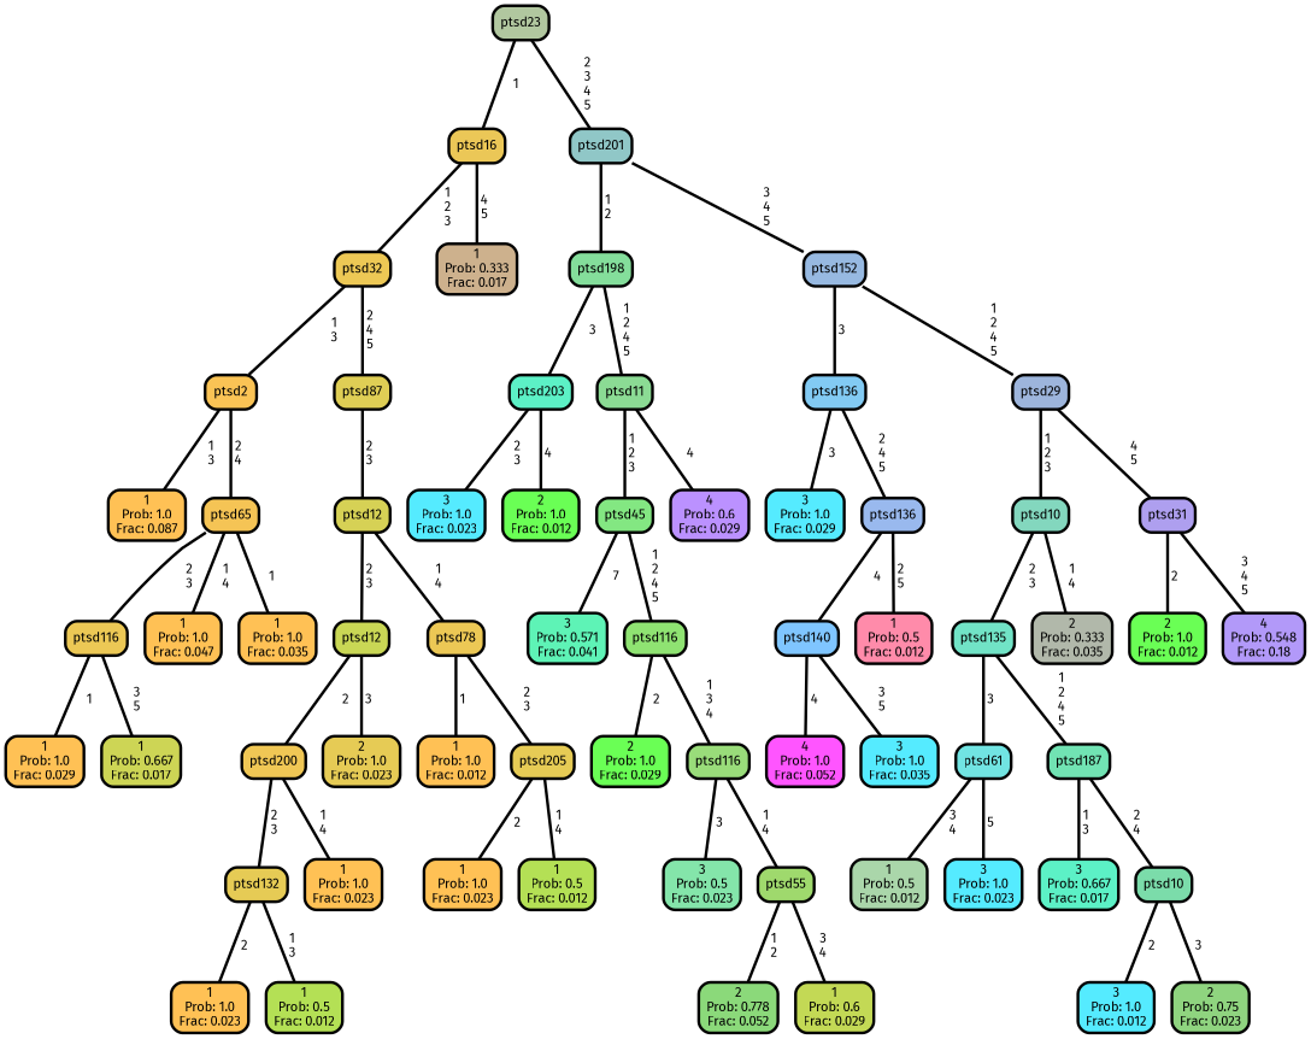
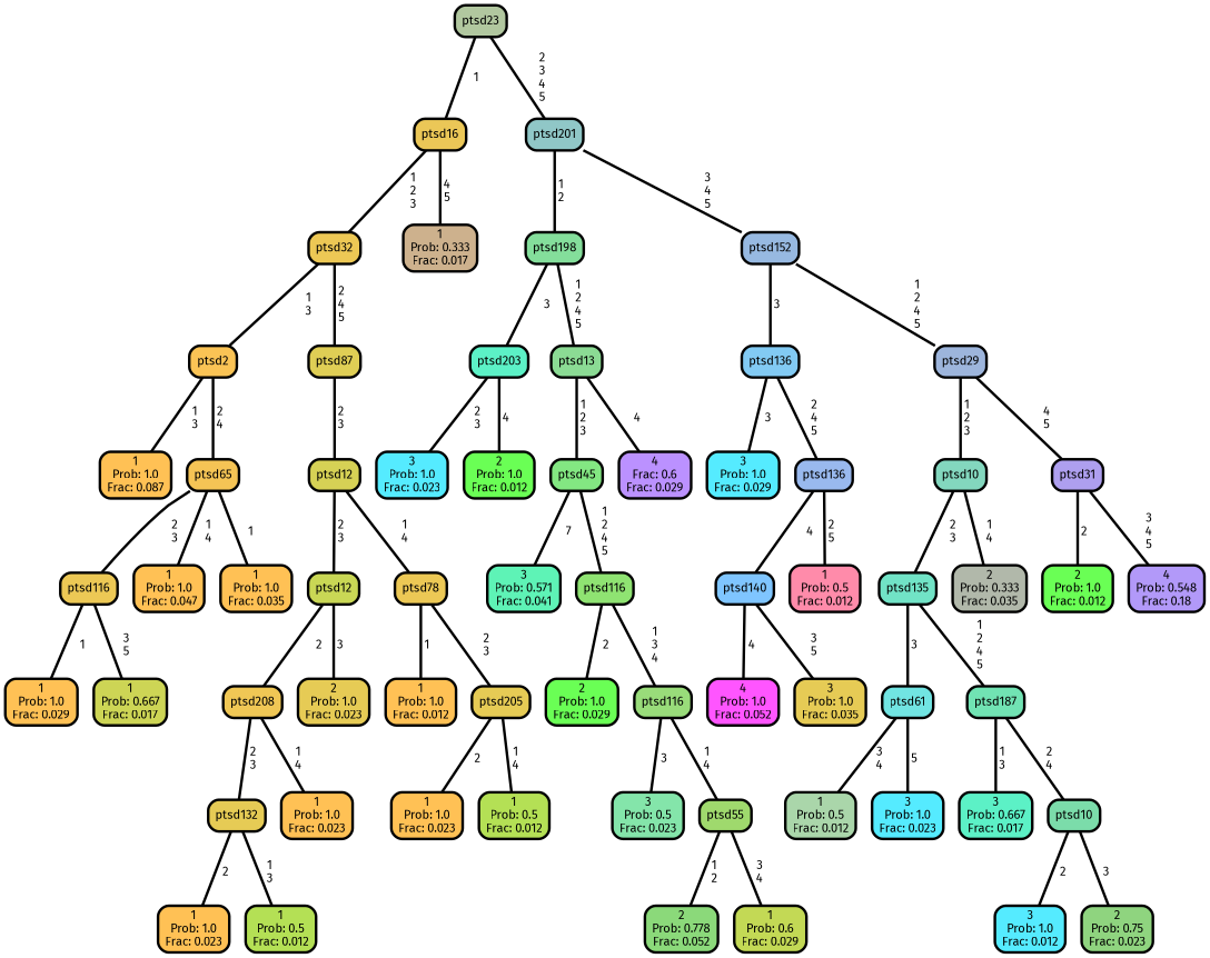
  graph {
    fontname="Fira Sans"
    ranksep="0 equally"
    splines=straight
    node [color=black fillcolor="#ffc155" fontcolor=black fontname="Fira Sans" penwidth=3 shape=box style="filled, rounded"]
    edge [color=black fontname="Fira Sans" penwidth=3]
    n1 [label="1\nProb: 1.0\nFrac: 0.087"]
    n2 [fillcolor="#fac355" label=ptsd2]
    n3 [fillcolor="#f5c455" label=ptsd65]
    n4 [fillcolor="#ecc855" label=ptsd116]
    n5 [label="1\nProb: 1.0\nFrac: 0.047"]
    n6 [label="1\nProb: 1.0\nFrac: 0.035"]
    n7 [label="1\nProb: 1.0\nFrac: 0.029"]
    n8 [fillcolor="#cdd555" label="1\nProb: 0.667\nFrac: 0.017"]
    n9 [fillcolor="#edc855" label=ptsd32]
    n10 [fillcolor="#dfce55" label=ptsd87]
    n11 [fillcolor="#d6d155" label=ptsd12]
    n12 [fillcolor="#c9d755" label=ptsd12]
    n13 [fillcolor="#ecc855" label=ptsd78]
    n14 [label="1\nProb: 1.0\nFrac: 0.023"]
    n15 [fillcolor="#e6cb55" label=ptsd132]
    n16 [fillcolor="#b4e055" label="1\nProb: 0.5\nFrac: 0.012"]
-   n17 [fillcolor="#f0c755" label=ptsd200]
+   n17 [fillcolor="#f0c755" label=ptsd208]
    n18 [label="1\nProb: 1.0\nFrac: 0.023"]
    n19 [fillcolor="#e6cb55" label="2\nProb: 1.0\nFrac: 0.023"]
    n20 [label="1\nProb: 1.0\nFrac: 0.012"]
    n21 [fillcolor="#e6cb55" label=ptsd205]
    n22 [label="1\nProb: 1.0\nFrac: 0.023"]
    n23 [fillcolor="#b4e055" label="1\nProb: 0.5\nFrac: 0.012"]
    n24 [fillcolor="#ebc757" label=ptsd16]
    n25 [fillcolor="#cdb18d" label="1\nProb: 0.333\nFrac: 0.017"]
    n26 [fillcolor="#b1c79f" label=ptsd23]
    n27 [fillcolor="#90c7c7" label=ptsd201]
    n28 [fillcolor="#84de9b" label=ptsd198]
    n29 [fillcolor="#97b9e1" label=ptsd152]
    n30 [fillcolor="#55ebff" label="3\nProb: 1.0\nFrac: 0.023"]
    n31 [fillcolor="#5cf1c6" label=ptsd203]
    n32 [fillcolor="#6aff55" label="2\nProb: 1.0\nFrac: 0.012"]
-   n33 [fillcolor="#8bdb94" label=ptsd11]
+   n33 [fillcolor="#8bdb94" label=ptsd13]
    n34 [fillcolor="#83e782" label=ptsd45]
-   n35 [fillcolor="#bb91ff" label="4\nProb: 0.6\nFrac: 0.029"]
+   n35 [fillcolor="#bb91ff" label="4\nFrac: 0.6\nFrac: 0.029"]
    n36 [fillcolor="#5ef3b6" label="3\nProb: 0.571\nFrac: 0.041"]
    n37 [fillcolor="#8fe372" label=ptsd116]
    n38 [fillcolor="#6aff55" label="2\nProb: 1.0\nFrac: 0.029"]
    n39 [fillcolor="#99dc7a" label=ptsd116]
    n40 [fillcolor="#84e5aa" label="3\nProb: 0.5\nFrac: 0.023"]
    n41 [fillcolor="#9fd96d" label=ptsd55]
    n42 [fillcolor="#8bd97a" label="2\nProb: 0.778\nFrac: 0.052"]
    n43 [fillcolor="#c3d955" label="1\nProb: 0.6\nFrac: 0.029"]
    n44 [fillcolor="#82caf3" label=ptsd136]
    n45 [fillcolor="#9db5dc" label=ptsd29]
    n46 [fillcolor="#55ebff" label="3\nProb: 1.0\nFrac: 0.029"]
    n47 [fillcolor="#99b9ee" label=ptsd136]
    n48 [fillcolor="#7fc5ff" label=ptsd140]
    n49 [fillcolor="#ff8baa" label="1\nProb: 0.5\nFrac: 0.012"]
    n50 [fillcolor="#ff55ff" label="4\nProb: 1.0\nFrac: 0.052"]
-   n51 [fillcolor="#55ebff" label="3\nProb: 1.0\nFrac: 0.035"]
+   n51 [fillcolor="#e6cb55" label="3\nProb: 1.0\nFrac: 0.035"]
    n52 [fillcolor="#83d7be" label=ptsd10]
    n53 [fillcolor="#ae9fef" label=ptsd31]
    n54 [fillcolor="#aad6aa" label="1\nProb: 0.5\nFrac: 0.012"]
    n55 [fillcolor="#71e4e2" label=ptsd61]
    n56 [fillcolor="#55ebff" label="3\nProb: 1.0\nFrac: 0.023"]
    n57 [fillcolor="#71e3c6" label=ptsd135]
    n58 [fillcolor="#71e3b3" label=ptsd187]
    n59 [fillcolor="#5cf1c6" label="3\nProb: 0.667\nFrac: 0.017"]
    n60 [fillcolor="#7bdcaa" label=ptsd10]
    n61 [fillcolor="#55ebff" label="3\nProb: 1.0\nFrac: 0.012"]
    n62 [fillcolor="#8fd47f" label="2\nProb: 0.75\nFrac: 0.023"]
    n63 [fillcolor="#b1b8aa" label="2\nProb: 0.333\nFrac: 0.035"]
    n64 [fillcolor="#6aff55" label="2\nProb: 1.0\nFrac: 0.012"]
    n65 [fillcolor="#b299f9" label="4\nProb: 0.548\nFrac: 0.18"]
    subgraph sub_1 {
      rank=same
    }
    n2 -- n1 [label=" 1\n 3"]
    n2 -- n3 [label=" 2\n 4"]
    n3 -- n4 [label=" 2\n 3"]
    n3 -- n5 [label=" 1\n 4"]
    n3 -- n6 [label=" 1"]
    n4 -- n7 [label=" 1"]
    n4 -- n8 [label=" 3\n 5"]
    n9 -- n2 [label=" 1\n 3"]
    n9 -- n10 [label=" 2\n 4\n 5"]
    n10 -- n11 [label=" 2\n 3"]
    n11 -- n12 [label=" 2\n 3"]
    n11 -- n13 [label=" 1\n 4"]
    n12 -- n17 [label=" 2"]
    n12 -- n19 [label=" 3"]
    n13 -- n20 [label=" 1"]
    n13 -- n21 [label=" 2\n 3"]
    n15 -- n14 [label=" 2"]
    n15 -- n16 [label=" 1\n 3"]
    n17 -- n15 [label=" 2\n 3"]
    n17 -- n18 [label=" 1\n 4"]
    n21 -- n22 [label=" 2"]
    n21 -- n23 [label=" 1\n 4"]
    n24 -- n9 [label=" 1\n 2\n 3"]
    n24 -- n25 [label=" 4\n 5"]
    n26 -- n24 [label=" 1"]
    n26 -- n27 [label=" 2\n 3\n 4\n 5"]
    n27 -- n28 [label=" 1\n 2"]
    n27 -- n29 [label=" 3\n 4\n 5"]
    n28 -- n31 [label=" 3"]
    n28 -- n33 [label=" 1\n 2\n 4\n 5"]
    n29 -- n44 [label=" 3"]
    n29 -- n45 [label=" 1\n 2\n 4\n 5"]
    n31 -- n30 [label=" 2\n 3"]
    n31 -- n32 [label=" 4"]
    n33 -- n34 [label=" 1\n 2\n 3"]
    n33 -- n35 [label=" 4"]
    n34 -- n36 [label=" 7"]
    n34 -- n37 [label=" 1\n 2\n 4\n 5"]
    n37 -- n38 [label=" 2"]
    n37 -- n39 [label=" 1\n 3\n 4"]
    n39 -- n40 [label=" 3"]
    n39 -- n41 [label=" 1\n 4"]
    n41 -- n42 [label=" 1\n 2"]
    n41 -- n43 [label=" 3\n 4"]
    n44 -- n46 [label=" 3"]
    n44 -- n47 [label=" 2\n 4\n 5"]
    n45 -- n52 [label=" 1\n 2\n 3"]
    n45 -- n53 [label=" 4\n 5"]
    n47 -- n48 [label=" 4"]
    n47 -- n49 [label=" 2\n 5"]
    n48 -- n50 [label=" 4"]
    n48 -- n51 [label=" 3\n 5"]
    n52 -- n57 [label=" 2\n 3"]
    n52 -- n63 [label=" 1\n 4"]
    n53 -- n64 [label=" 2"]
    n53 -- n65 [label=" 3\n 4\n 5"]
    n55 -- n54 [label=" 3\n 4"]
    n55 -- n56 [label=" 5"]
    n57 -- n55 [label=" 3"]
    n57 -- n58 [label=" 1\n 2\n 4\n 5"]
    n58 -- n59 [label=" 1\n 3"]
    n58 -- n60 [label=" 2\n 4"]
    n60 -- n61 [label=" 2"]
    n60 -- n62 [label=" 3"]
  }
